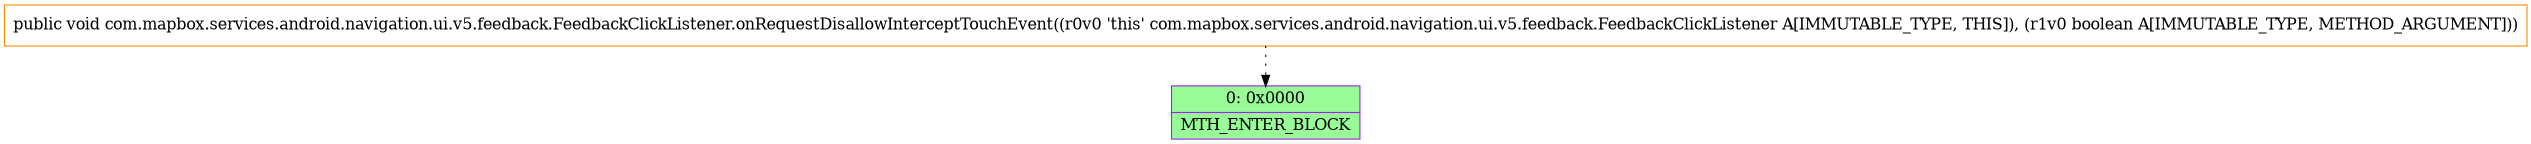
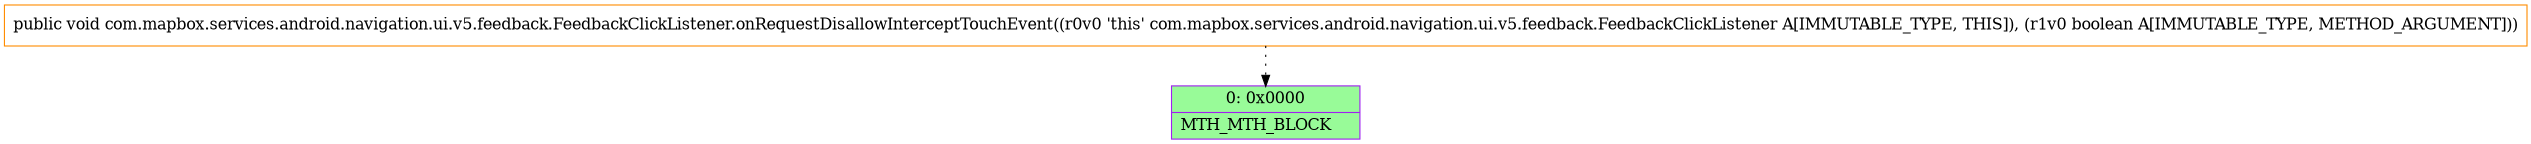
  digraph {
    node [shape=record style=filled]
-   n1 [color=purple label="{0\:\ 0x0000|MTH_ENTER_BLOCK\l}" fillcolor=palegreen]
+   n1 [color=purple label="{0\:\ 0x0000|MTH_MTH_BLOCK\l}" fillcolor=palegreen]
    n2 [label="{public void com.mapbox.services.android.navigation.ui.v5.feedback.FeedbackClickListener.onRequestDisallowInterceptTouchEvent((r0v0 'this' com.mapbox.services.android.navigation.ui.v5.feedback.FeedbackClickListener A[IMMUTABLE_TYPE, THIS]), (r1v0 boolean A[IMMUTABLE_TYPE, METHOD_ARGUMENT])) }" fillcolor=white color=darkorange]
    subgraph cluster_1 {
      label="R(0)"
    }
    n2 -> n1 [style=dotted]
  }
